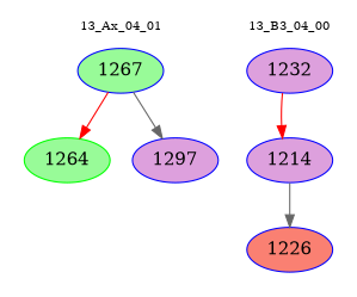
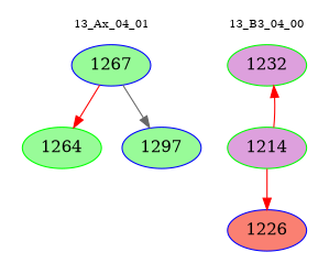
  digraph {
    node [color=blue fillcolor=plum style=filled]
    edge [color=red]
    n1 [fillcolor=palegreen label=1267]
    n2 [color=green fillcolor=palegreen label=1264]
-   n3 [label=1297]
-   n4 [label=1232]
-   n5 [label=1214]
+   n3 [fillcolor=palegreen label=1297]
+   n4 [color=green label=1232]
+   n5 [color=green label=1214]
    n6 [fillcolor=salmon label=1226]
    subgraph cluster_1 {
      color=white
      fontsize=10
      label="13_Ax_04_01"
      n1
      n2
      n3
    }
    subgraph cluster_2 {
      color=white
      fontsize=10
      label="13_B3_04_00"
      n4
      n5
      n6
    }
    n1 -> n2
    n1 -> n3 [color=gray40]
-   n4 -> n5
-   n5 -> n6 [color=gray40]
+   n5 -> n4
+   n5 -> n6
  }
